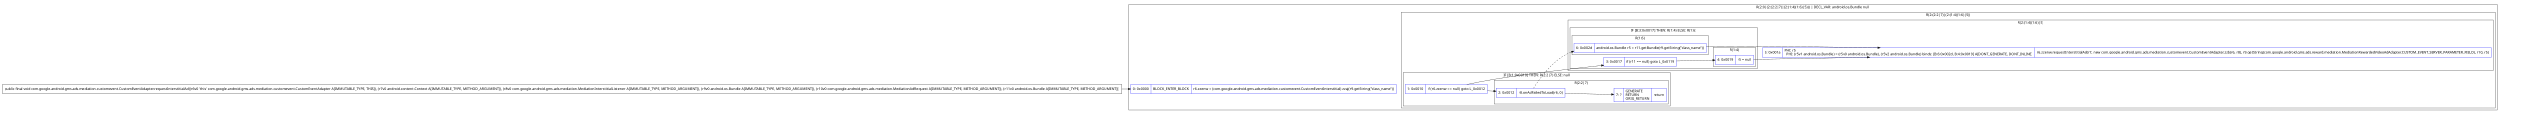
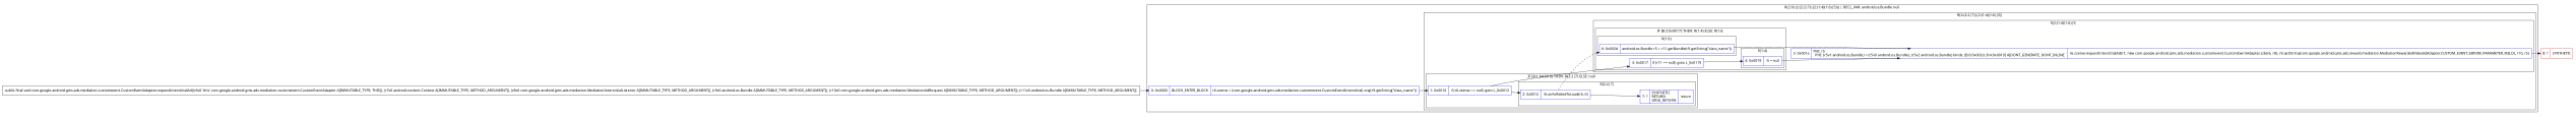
  digraph {
    fontname="Noto Sans"
    rankdir=LR
    node [color=blue fontname="Noto Sans" shape=record]
    edge [fontname="Noto Sans"]
    n1 [label="{2\:\ 0x0012|r8.onAdFailedToLoad(r6, 0)\l}"]
-   n2 [label="{7\:\ ?|GENERATE\lRETURN\lORIG_RETURN\l|return\l}"]
+   n2 [label="{7\:\ ?|SYNTHETIC\lRETURN\lORIG_RETURN\l|return\l}"]
    n3 [label="{1\:\ 0x0010|if (r6.zzenw == null) goto L_0x0012\l}"]
    n4 [label="{4\:\ 0x0019|r5 = null\l}"]
    n5 [label="{6\:\ 0x002d|android.os.Bundle r5 = r11.getBundle(r9.getString(\"class_name\"))\l}"]
    n6 [label="{3\:\ 0x0017|if (r11 == null) goto L_0x0119\l}"]
    n7 [label="{5\:\ 0x001a|PHI: r5 \l  PHI: (r5v1 android.os.Bundle) = (r5v0 android.os.Bundle), (r5v2 android.os.Bundle) binds: [B:6:0x002d, B:4:0x0019] A[DONT_GENERATE, DONT_INLINE]\l|r6.zzenw.requestInterstitialAd(r7, new com.google.android.gms.ads.mediation.customevent.CustomEventAdapter.zzb(r6, r8), r9.getString(com.google.android.gms.ads.reward.mediation.MediationRewardedVideoAdAdapter.CUSTOM_EVENT_SERVER_PARAMETER_FIELD), r10, r5)\l}"]
    n8 [label="{0\:\ 0x0000|BLOCK_ENTER_BLOCK\l|r6.zzenw = (com.google.android.gms.ads.mediation.customevent.CustomEventInterstitial) zzaj(r9.getString(\"class_name\"))\l}"]
+   n9 [color=red label="{8\:\ ?|SYNTHETIC\l}"]
    n10 [label="{public final void com.google.android.gms.ads.mediation.customevent.CustomEventAdapter.requestInterstitialAd((r6v0 'this' com.google.android.gms.ads.mediation.customevent.CustomEventAdapter A[IMMUTABLE_TYPE, THIS]), (r7v0 android.content.Context A[IMMUTABLE_TYPE, METHOD_ARGUMENT]), (r8v0 com.google.android.gms.ads.mediation.MediationInterstitialListener A[IMMUTABLE_TYPE, METHOD_ARGUMENT]), (r9v0 android.os.Bundle A[IMMUTABLE_TYPE, METHOD_ARGUMENT]), (r10v0 com.google.android.gms.ads.mediation.MediationAdRequest A[IMMUTABLE_TYPE, METHOD_ARGUMENT]), (r11v0 android.os.Bundle A[IMMUTABLE_TYPE, METHOD_ARGUMENT])) }" color=""]
    subgraph cluster_1 {
      label="R(2:0|(2:(2:2|7)|(2:(1:4)(1:6)|5))) | DECL_VAR: android.os.Bundle null\l"
      n8
      subgraph cluster_2 {
        label="R(2:(2:2|7)|(2:(1:4)(1:6)|5))"
        subgraph cluster_3 {
          label="IF [B:1:0x0010] THEN: R(2:2|7) ELSE: null"
          n3
          subgraph cluster_4 {
            label="R(2:2|7)"
            n1
            n2
          }
        }
        subgraph cluster_5 {
          label="R(2:(1:4)(1:6)|5)"
          n7
          subgraph cluster_6 {
            label="IF [B:3:0x0017] THEN: R(1:4) ELSE: R(1:6)"
            n6
            subgraph cluster_7 {
              label="R(1:4)"
              n4
            }
            subgraph cluster_8 {
              label="R(1:6)"
              n5
            }
          }
        }
      }
    }
    n1 -> n2
    n1 -> n5 [style=dashed]
    n3 -> n1
    n3 -> n6 [style=solid]
    n4 -> n7
    n5 -> n7
    n6 -> n4
+   n7 -> n9
+   n8 -> n3
    n10 -> n8
  }
